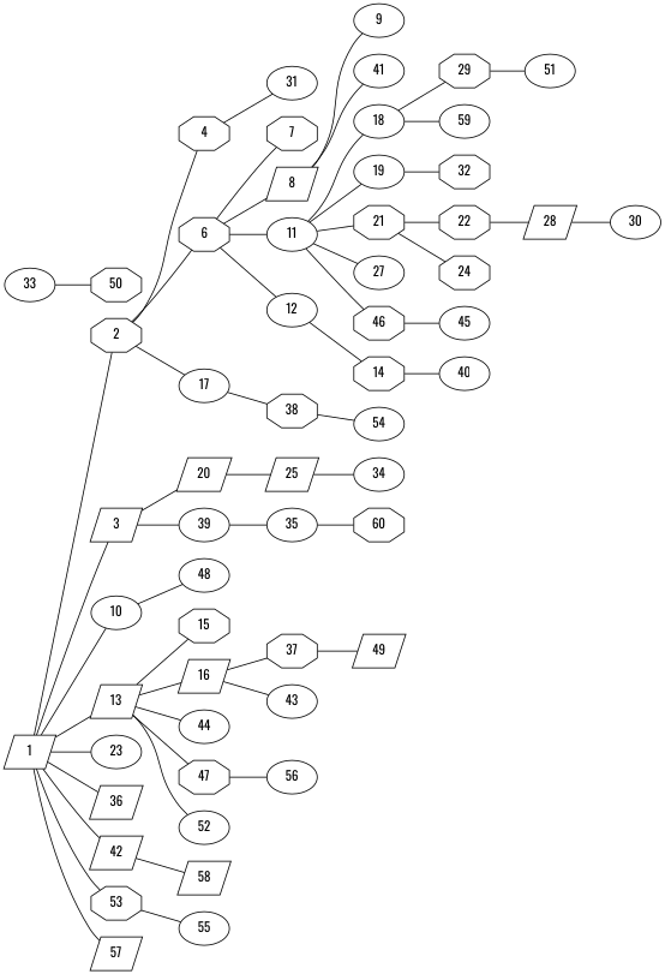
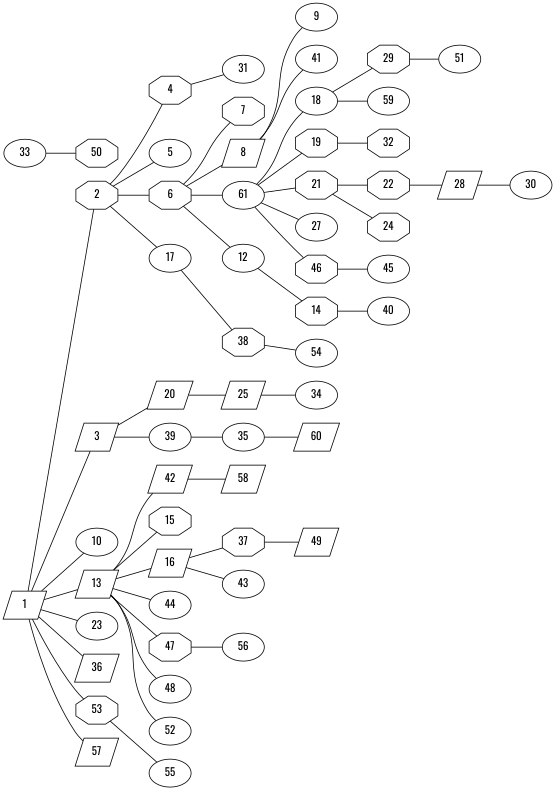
  graph {
    fontname=Oswald
    rankdir=LR
    node [fontname=Oswald shape=ellipse]
    edge [fontname=Oswald]
    1 [shape=parallelogram]
    2 [shape=octagon]
    3 [shape=parallelogram]
    10
    13 [shape=parallelogram]
    23
    36 [shape=parallelogram]
    42 [shape=parallelogram]
    53 [shape=octagon]
    57 [shape=parallelogram]
    4 [shape=octagon]
+   5
    6 [shape=octagon]
    17
    20 [shape=parallelogram]
    39
    15 [shape=octagon]
    16 [shape=parallelogram]
    44
    47 [shape=octagon]
    48
    52
    58 [shape=parallelogram]
    55
    31
    7 [shape=octagon]
    8 [shape=parallelogram]
-   11
+   11 [label=61]
    12
    38 [shape=octagon]
    25 [shape=parallelogram]
-   60 [shape=octagon]
+   60 [shape=parallelogram]
    35
    37 [shape=octagon]
    43
    56
    9
    41
    18
-   19
+   19 [shape=octagon]
    21 [shape=octagon]
    27
    46 [shape=octagon]
    14 [shape=octagon]
    54
    50 [shape=octagon]
    33
    34
    29 [shape=octagon]
    59
    32 [shape=octagon]
    22 [shape=octagon]
    24 [shape=octagon]
    45
    40
    51
    28 [shape=parallelogram]
    49 [shape=parallelogram]
    30
    1 -- 2
    1 -- 3
    1 -- 10
    1 -- 13
    1 -- 23
    1 -- 36
-   1 -- 42
+   13 -- 42
    1 -- 53
    1 -- 57
    2 -- 4
+   2 -- 5
    2 -- 6
    2 -- 17
    3 -- 20
    3 -- 39
    13 -- 15
    13 -- 16
    13 -- 44
    13 -- 47
-   10 -- 48
+   13 -- 48
    13 -- 52
    42 -- 58
    53 -- 55
    4 -- 31
    6 -- 7
    6 -- 8
    6 -- 11
    6 -- 12
    17 -- 38
    20 -- 25
    39 -- 35
    16 -- 37
    16 -- 43
    47 -- 56
    8 -- 9
    8 -- 41
    11 -- 18
    11 -- 19
    11 -- 21
    11 -- 27
    11 -- 46
    12 -- 14
    38 -- 54
    25 -- 34
    35 -- 60
    37 -- 49
    18 -- 29
    18 -- 59
    19 -- 32
    21 -- 22
    21 -- 24
    46 -- 45
    14 -- 40
    33 -- 50
    29 -- 51
    22 -- 28
    28 -- 30
  }
